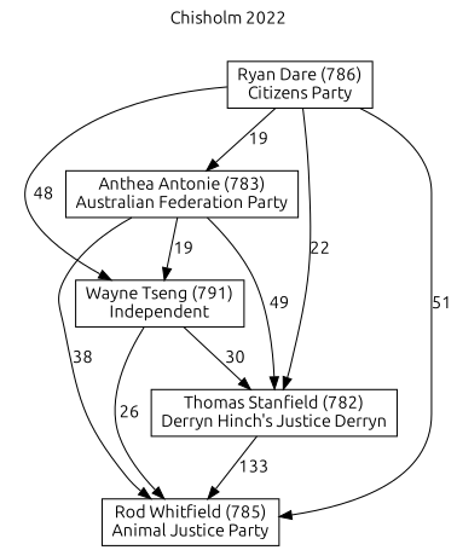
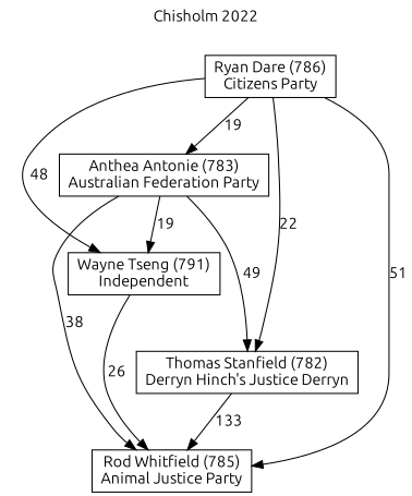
  digraph {
    fontname=Ubuntu
    label="Chisholm 2022"
    labelloc=t
    mclimit=10
    node [fontname=Ubuntu shape=box]
    edge [fontname=Ubuntu]
    n1 [label="Wayne Tseng (791)\nIndependent"]
    n2 [label="Thomas Stanfield (782)\nDerryn Hinch's Justice Derryn"]
    n3 [label="Rod Whitfield (785)\nAnimal Justice Party"]
    n4 [label="Anthea Antonie (783)\nAustralian Federation Party"]
    n5 [label="Ryan Dare (786)\nCitizens Party"]
-   n1 -> n2 [label=30]
    n1 -> n3 [label=26]
    n2 -> n3 [label=133]
    n4 -> n1 [label=19]
    n4 -> n2 [label=49]
    n4 -> n3 [label=38]
    n5 -> n1 [label=48]
    n5 -> n2 [label=22]
    n5 -> n3 [label=51]
    n5 -> n4 [label=19]
  }
